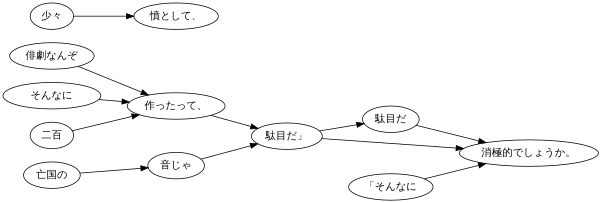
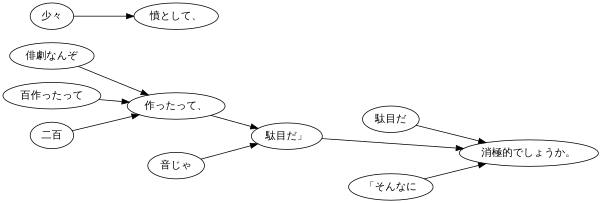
  digraph {
    rankdir=LR
    n1 [label="俳劇なんぞ"]
    n2 [label="作ったって、"]
-   n3 [label="そんなに"]
+   n3 [label="百作ったって"]
    n4 [label="駄目だ」"]
    n5 [label="二百"]
    n6 [label="駄目だ"]
    n7 [label="消極的でしょうか。"]
-   n8 [label="亡国の"]
    n9 [label="音じゃ"]
    n10 [label="少々"]
    n11 [label="憤として、"]
    n12 [label="「そんなに"]
    n1 -> n2
    n2 -> n4
    n3 -> n2
-   n4 -> n6
    n4 -> n7
    n5 -> n2
    n6 -> n7
-   n8 -> n9
    n9 -> n4
    n10 -> n11
    n12 -> n7
  }
